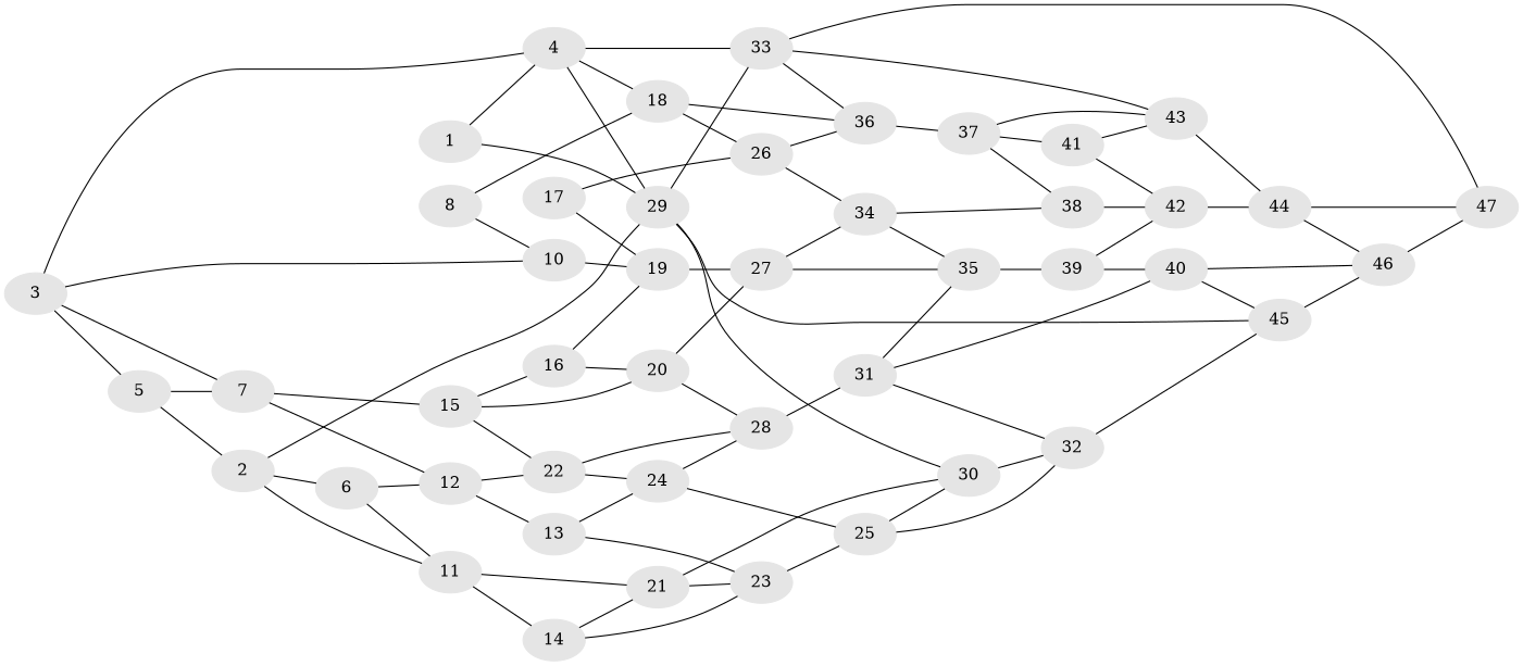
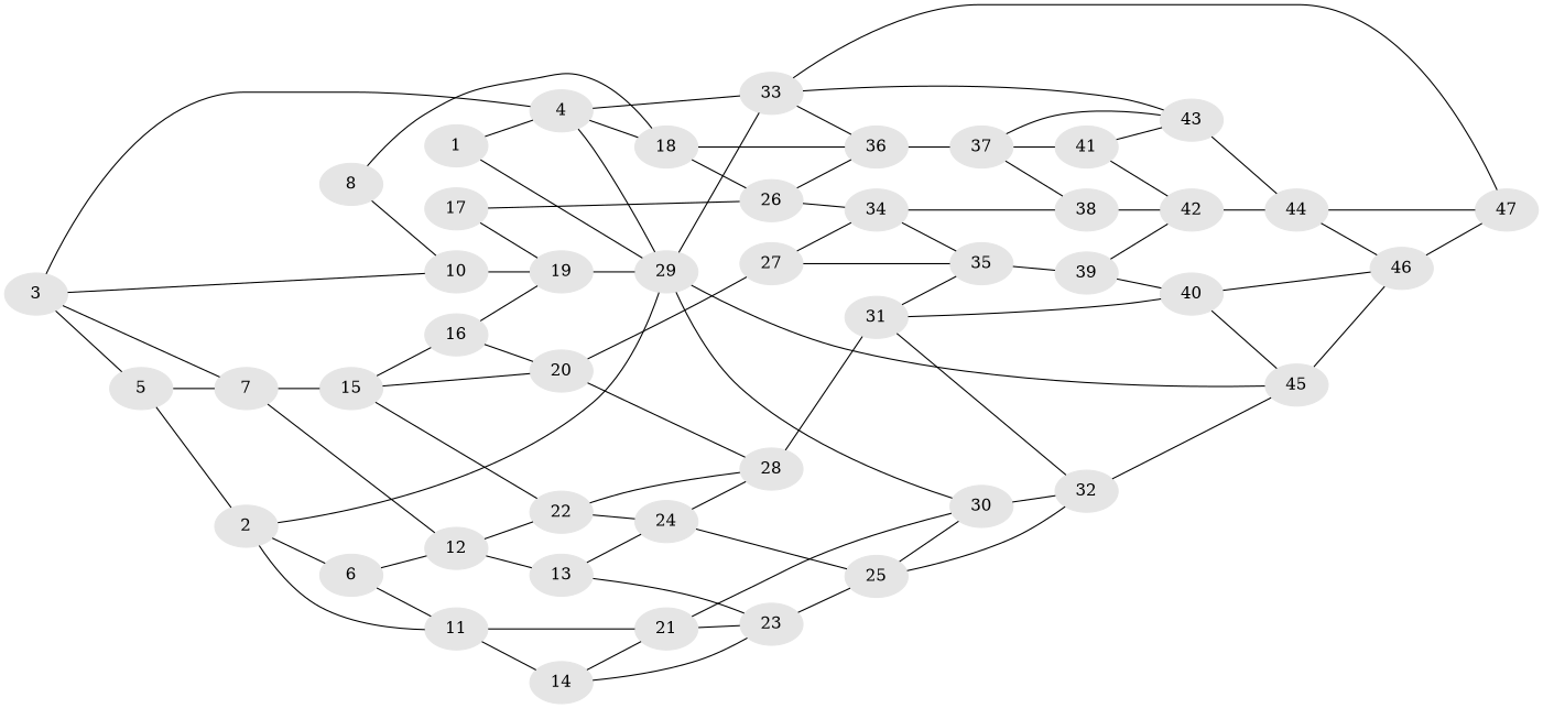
  graph {
    rankdir=LR
    node [color=gray90 style=filled]
    edge [weight=1.0]
    1
    4
    29
    18
    33
    30
    45
    2
    6
    11
    12
    14
    21
    3
    5
    7
    10
    15
    19
    26
    36
    43
    47
    13
    22
    16
    20
    8
    17
    27
    23
    24
    28
    25
    34
    37
    35
    31
    32
    38
    39
    40
    46
    44
    42
    41
    1 -- 4
    1 -- 29
    4 -- 29
    4 -- 18
    4 -- 33
    29 -- 33
    29 -- 30
    29 -- 45
    18 -- 26
    18 -- 36
    33 -- 36
    33 -- 43
    33 -- 47
    30 -- 32
    45 -- 46
    2 -- 29
    2 -- 6
    2 -- 11
    6 -- 11
    6 -- 12
    11 -- 14
    11 -- 21
    12 -- 13
    12 -- 22
    14 -- 21
    14 -- 23
    21 -- 30
    21 -- 23
    3 -- 4
    3 -- 5
    3 -- 7
    3 -- 10
    5 -- 2
    5 -- 7
    7 -- 12
    7 -- 15
    10 -- 19
    15 -- 22
    15 -- 16
    15 -- 20
-   19 -- 27
+   19 -- 29
    26 -- 36
    26 -- 34
    36 -- 37
    43 -- 44
    13 -- 23
    13 -- 24
    22 -- 24
    22 -- 28
    16 -- 19
    16 -- 20
    20 -- 27
    20 -- 28
    8 -- 18
    8 -- 10
    17 -- 19
    17 -- 26
    27 -- 34
    27 -- 35
    23 -- 25
    24 -- 28
    24 -- 25
    28 -- 31
    25 -- 30
    25 -- 32
    34 -- 35
    34 -- 38
    37 -- 43
    37 -- 38
    37 -- 41
    35 -- 39
    31 -- 35
    31 -- 32
    31 -- 40
    32 -- 45
    38 -- 42
    39 -- 40
    39 -- 42
    40 -- 45
    40 -- 46
    46 -- 47
    44 -- 47
    44 -- 46
    42 -- 44
    41 -- 43
    41 -- 42
  }
